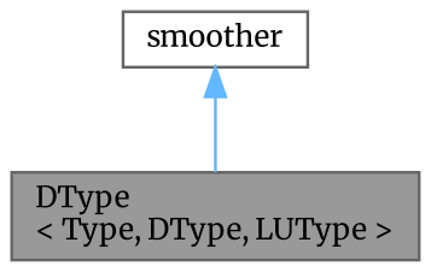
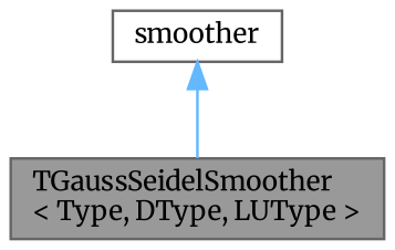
  digraph {
    fontname=Merriweather
    node [color=gray40 fontname=Merriweather fontsize=10 shape=box style=filled]
-   n1 [fillcolor=grey60 fontcolor=black height=0.2 label="DType\l\< Type, DType, LUType \>" width=0.4]
+   n1 [fillcolor=grey60 fontcolor=black height=0.2 label="TGaussSeidelSmoother\l\< Type, DType, LUType \>" width=0.4]
    n2 [fillcolor=white height=0.2 label=smoother width=0.4]
    n2 -> n1 [color=steelblue1 dir=back fontname=Merriweather fontsize=10 labelfontname=Helvetica labelfontsize=10 style=solid]
  }
